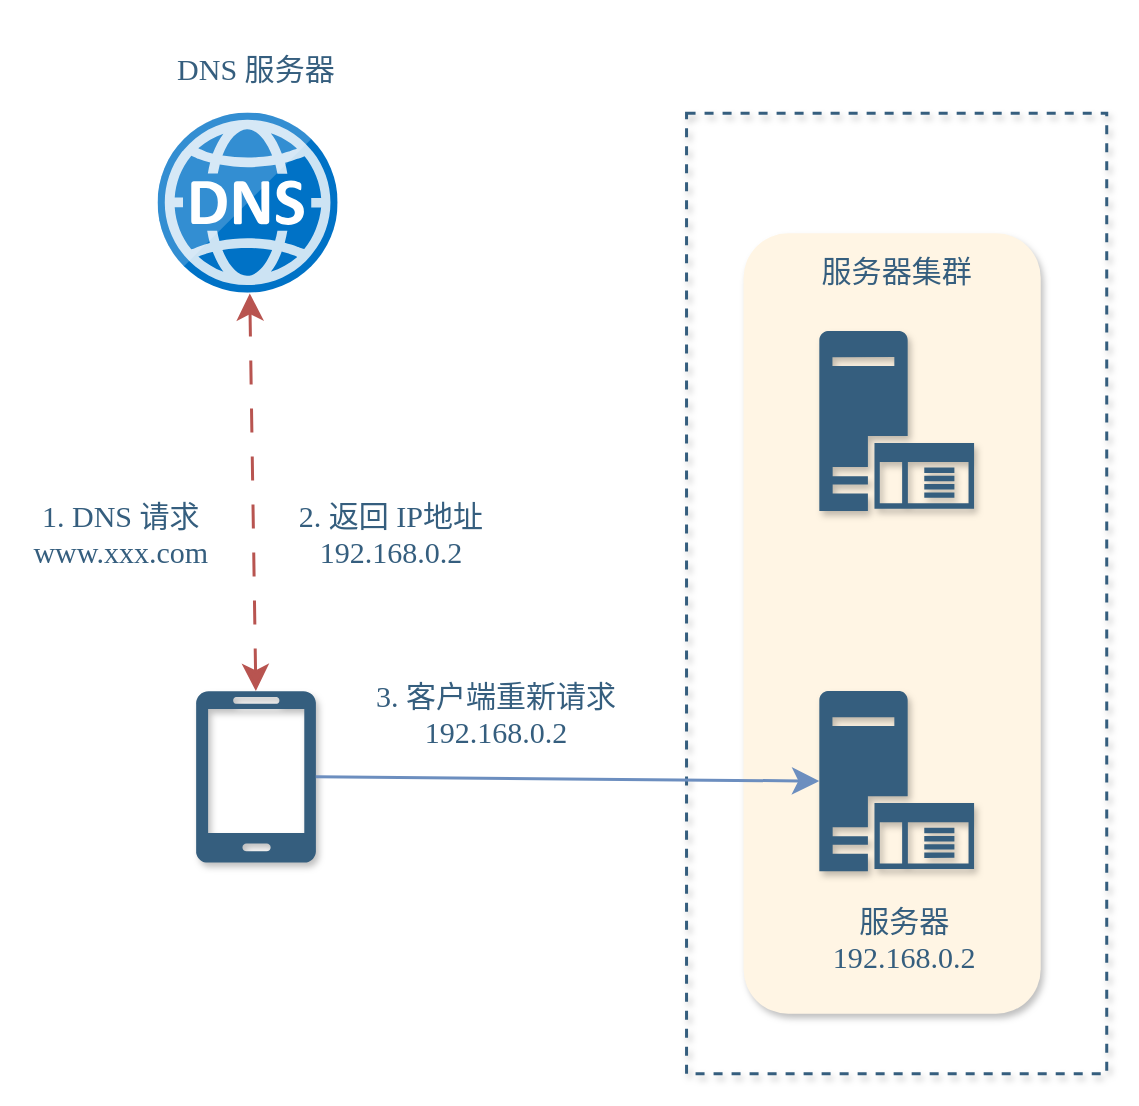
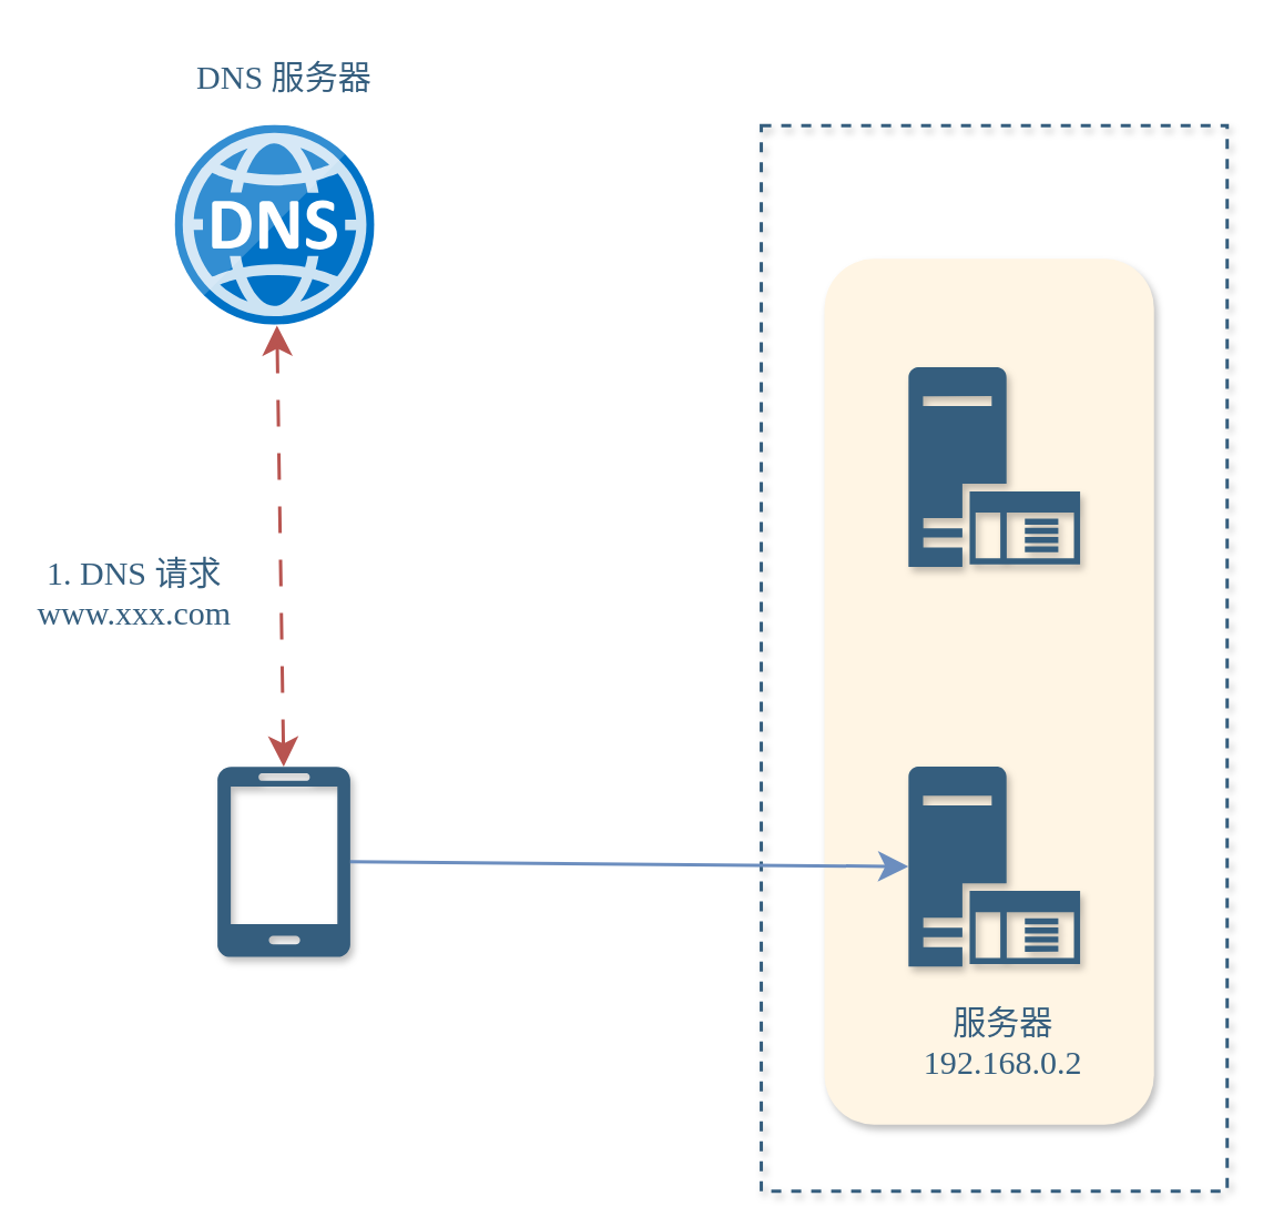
  <mxCell id="0" />
  <mxCell id="1" parent="0" />
  <mxCell id="2" value="" style="verticalLabelPosition=bottom;verticalAlign=top;html=1;shape=mxgraph.basic.rect;fillColor2=none;strokeWidth=2;size=20;indent=5;hachureGap=4;fontFamily=ZCOOL QingKe HuangYou;fontSource=https%3A%2F%2Ffonts.googleapis.com%2Fcss%3Ffamily%3DZCOOL%2BQingKe%2BHuangYou;fontSize=20;fillColor=none;strokeColor=#355E7E;dashed=1;shadow=1;fontStyle=0;fontColor=#355E7E;" parent="1" vertex="1"><mxGeometry x="457" y="75" width="280" height="640" as="geometry" /></mxCell>
  <mxCell id="3" value="" style="rounded=1;whiteSpace=wrap;html=1;shadow=1;dashed=1;dashPattern=8 8;hachureGap=4;strokeWidth=1;align=center;verticalAlign=top;fontFamily=ZCOOL QingKe HuangYou;fontSource=https%3A%2F%2Ffonts.googleapis.com%2Fcss%3Ffamily%3DZCOOL%2BQingKe%2BHuangYou;fontSize=20;fontColor=#355E7E;fillColor=#FFF5E4;strokeColor=none;" vertex="1" parent="1"><mxGeometry x="495" y="155" width="198" height="520" as="geometry" /></mxCell>
  <mxCell id="4" value="&lt;div&gt;1. DNS 请求&lt;/div&gt;&lt;div&gt;www.xxx.com&lt;/div&gt;" style="text;html=1;align=center;verticalAlign=middle;resizable=0;points=[];autosize=1;strokeColor=none;fillColor=none;fontSize=20;fontFamily=ZCOOL QingKe HuangYou;fontColor=#355E7E;fontSource=https%3A%2F%2Ffonts.googleapis.com%2Fcss%3Ffamily%3DZCOOL%2BQingKe%2BHuangYou;" parent="1" vertex="1"><mxGeometry x="20" y="325" width="120" height="60" as="geometry" /></mxCell>
- <mxCell id="5" value="&lt;div&gt;2. 返回 IP地址&lt;/div&gt;&lt;div&gt;192.168.0.2&lt;/div&gt;" style="text;html=1;align=center;verticalAlign=middle;resizable=0;points=[];autosize=1;strokeColor=none;fillColor=none;fontSize=20;fontFamily=ZCOOL QingKe HuangYou;fontColor=#355E7E;fontSource=https%3A%2F%2Ffonts.googleapis.com%2Fcss%3Ffamily%3DZCOOL%2BQingKe%2BHuangYou;" parent="1" vertex="1"><mxGeometry x="200" y="325" width="120" height="60" as="geometry" /></mxCell>
- <mxCell id="6" value="&lt;div&gt;3. 客户端重新请求&lt;/div&gt;&lt;div&gt;192.168.0.2&lt;/div&gt;" style="text;html=1;align=center;verticalAlign=middle;resizable=0;points=[];autosize=1;strokeColor=none;fillColor=none;fontSize=20;fontFamily=ZCOOL QingKe HuangYou;fontColor=#355E7E;fontSource=https%3A%2F%2Ffonts.googleapis.com%2Fcss%3Ffamily%3DZCOOL%2BQingKe%2BHuangYou;" parent="1" vertex="1"><mxGeometry x="255" y="445" width="150" height="60" as="geometry" /></mxCell>
- <mxCell id="7" value="服务器集群" style="text;html=1;align=center;verticalAlign=middle;resizable=0;points=[];autosize=1;strokeColor=none;fillColor=none;fontSize=20;fontFamily=ZCOOL QingKe HuangYou;fontStyle=0;fontSource=https%3A%2F%2Ffonts.googleapis.com%2Fcss%3Ffamily%3DZCOOL%2BQingKe%2BHuangYou;fontColor=#355E7E;" parent="1" vertex="1"><mxGeometry x="547" y="160" width="100" height="40" as="geometry" /></mxCell>
  <mxCell id="8" value="" style="aspect=fixed;pointerEvents=1;shadow=1;dashed=0;html=1;strokeColor=none;labelPosition=center;verticalLabelPosition=bottom;verticalAlign=top;align=center;fillColor=#355E7E;shape=mxgraph.mscae.enterprise.application_server;hachureGap=4;fontFamily=ZCOOL QingKe HuangYou;fontSize=20;fontSource=https%3A%2F%2Ffonts.googleapis.com%2Fcss%3Ffamily%3DZCOOL%2BQingKe%2BHuangYou;fontStyle=0;fontColor=#355E7E;" parent="1" vertex="1"><mxGeometry x="545.4" y="460" width="103.2" height="120" as="geometry" /></mxCell>
  <mxCell id="9" value="&lt;font&gt;&lt;div&gt;服务器&lt;/div&gt;&lt;div&gt;192.168.0.2&lt;/div&gt;&lt;/font&gt;" style="text;html=1;align=center;verticalAlign=middle;resizable=0;points=[];autosize=1;strokeColor=none;fillColor=none;fontSize=20;fontFamily=ZCOOL QingKe HuangYou;labelBackgroundColor=none;fontSource=https%3A%2F%2Ffonts.googleapis.com%2Fcss%3Ffamily%3DZCOOL%2BQingKe%2BHuangYou;fontStyle=0;fontColor=#355E7E;" parent="1" vertex="1"><mxGeometry x="547" y="595" width="110" height="60" as="geometry" /></mxCell>
  <mxCell id="10" value="" style="aspect=fixed;pointerEvents=1;shadow=1;dashed=0;html=1;strokeColor=none;labelPosition=center;verticalLabelPosition=bottom;verticalAlign=top;align=center;fillColor=#355E7E;shape=mxgraph.azure.mobile;hachureGap=4;fontFamily=ZCOOL QingKe HuangYou;fontSource=https%3A%2F%2Ffonts.googleapis.com%2Fcss%3Ffamily%3DZCOOL%2BQingKe%2BHuangYou;fontSize=20;fontColor=#355E7E;" parent="1" vertex="1"><mxGeometry x="130" y="460" width="80" height="114.29" as="geometry" /></mxCell>
  <mxCell id="11" style="shape=connector;hachureGap=4;orthogonalLoop=1;jettySize=auto;html=1;labelBackgroundColor=none;align=center;verticalAlign=middle;fontFamily=ZCOOL QingKe HuangYou;fontSize=20;fontColor=#355E7E;endArrow=classic;fillColor=#dae8fc;strokeColor=#6c8ebf;strokeWidth=2;endSize=12;startSize=12;entryX=0;entryY=0.5;entryDx=0;entryDy=0;entryPerimeter=0;exitX=1;exitY=0.5;exitDx=0;exitDy=0;exitPerimeter=0;fontSource=https%3A%2F%2Ffonts.googleapis.com%2Fcss%3Ffamily%3DZCOOL%2BQingKe%2BHuangYou;" parent="1" source="10" target="8" edge="1"><mxGeometry relative="1" as="geometry"><mxPoint x="-19.7" y="407.073" as="sourcePoint" /><mxPoint x="227" y="497.5" as="targetPoint" /></mxGeometry></mxCell>
  <mxCell id="12" value="" style="group;fontColor=#355E7E;fontFamily=ZCOOL QingKe HuangYou;fontSource=https%3A%2F%2Ffonts.googleapis.com%2Fcss%3Ffamily%3DZCOOL%2BQingKe%2BHuangYou;" parent="1" vertex="1" connectable="0"><mxGeometry x="105" y="20" width="130" height="160" as="geometry" /></mxCell>
  <mxCell id="13" value="" style="image;aspect=fixed;html=1;points=[];align=center;fontSize=12;image=img/lib/mscae/DNS.svg;verticalAlign=middle;fontFamily=ZCOOL QingKe HuangYou;fillColor=none;labelBackgroundColor=none;fontColor=#355E7E;fontSource=https%3A%2F%2Ffonts.googleapis.com%2Fcss%3Ffamily%3DZCOOL%2BQingKe%2BHuangYou;" parent="12" vertex="1"><mxGeometry y="55" width="120" height="120" as="geometry" /></mxCell>
  <mxCell id="14" value="DNS 服务器" style="text;html=1;align=center;verticalAlign=middle;resizable=0;points=[];autosize=1;strokeColor=none;fillColor=none;fontSize=20;fontFamily=ZCOOL QingKe HuangYou;fontColor=#355E7E;fontSource=https%3A%2F%2Ffonts.googleapis.com%2Fcss%3Ffamily%3DZCOOL%2BQingKe%2BHuangYou;" parent="12" vertex="1"><mxGeometry x="15" y="5" width="100" height="40" as="geometry" /></mxCell>
  <mxCell id="15" style="shape=connector;hachureGap=4;orthogonalLoop=1;jettySize=auto;html=1;labelBackgroundColor=none;align=center;verticalAlign=middle;fontFamily=ZCOOL QingKe HuangYou;fontSize=20;fontColor=#355E7E;endArrow=classic;strokeWidth=2;endSize=12;startSize=12;startArrow=classic;startFill=1;fillColor=#f8cecc;strokeColor=#b85450;entryX=0.5;entryY=0;entryDx=0;entryDy=0;entryPerimeter=0;dashed=1;dashPattern=8 8;fontSource=https%3A%2F%2Ffonts.googleapis.com%2Fcss%3Ffamily%3DZCOOL%2BQingKe%2BHuangYou;" parent="1" source="13" target="10" edge="1"><mxGeometry relative="1" as="geometry"><mxPoint x="331.4" y="120" as="sourcePoint" /><mxPoint x="-33" y="370" as="targetPoint" /></mxGeometry></mxCell>
  <mxCell id="16" value="" style="aspect=fixed;pointerEvents=1;shadow=1;dashed=0;html=1;strokeColor=none;labelPosition=center;verticalLabelPosition=bottom;verticalAlign=top;align=center;fillColor=#355E7E;shape=mxgraph.mscae.enterprise.application_server;hachureGap=4;fontFamily=ZCOOL QingKe HuangYou;fontSize=20;fontSource=https%3A%2F%2Ffonts.googleapis.com%2Fcss%3Ffamily%3DZCOOL%2BQingKe%2BHuangYou;fontStyle=0;fontColor=#355E7E;" parent="1" vertex="1"><mxGeometry x="545.4" y="220" width="103.2" height="120" as="geometry" /></mxCell>
